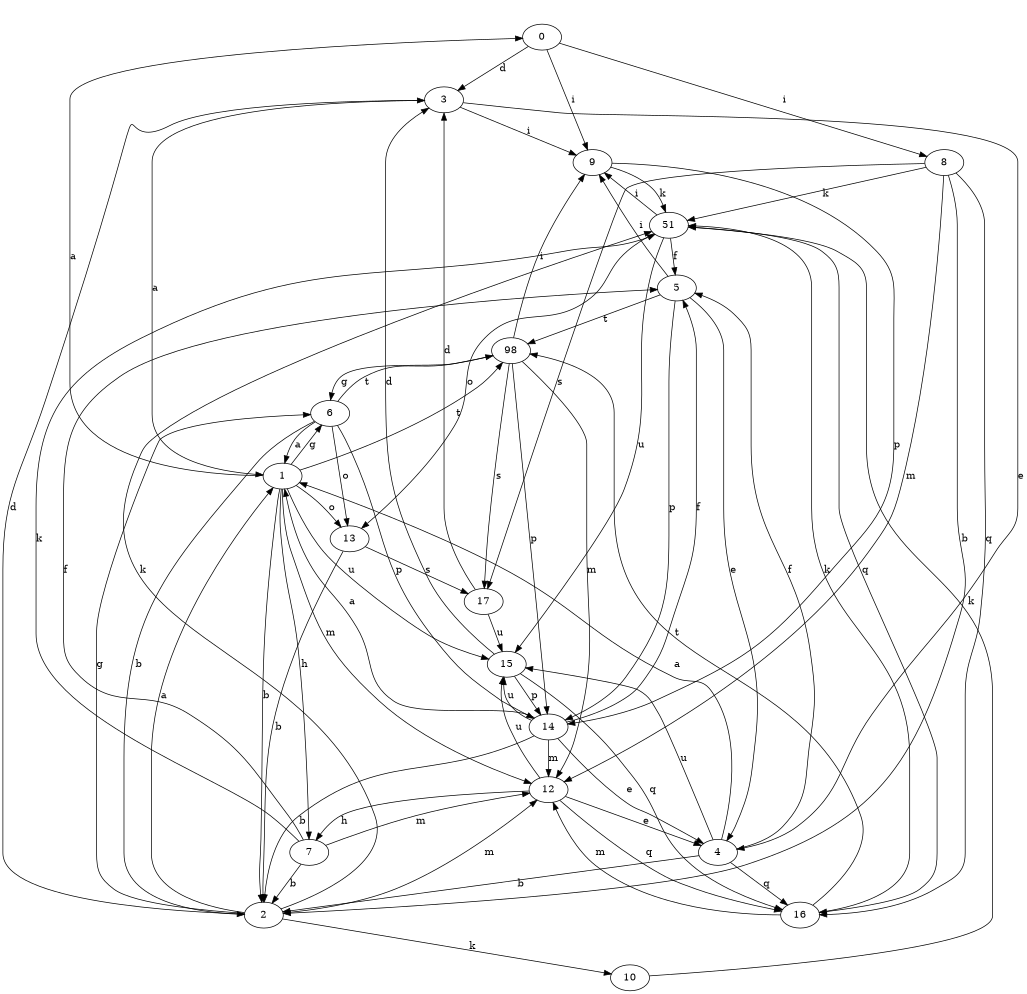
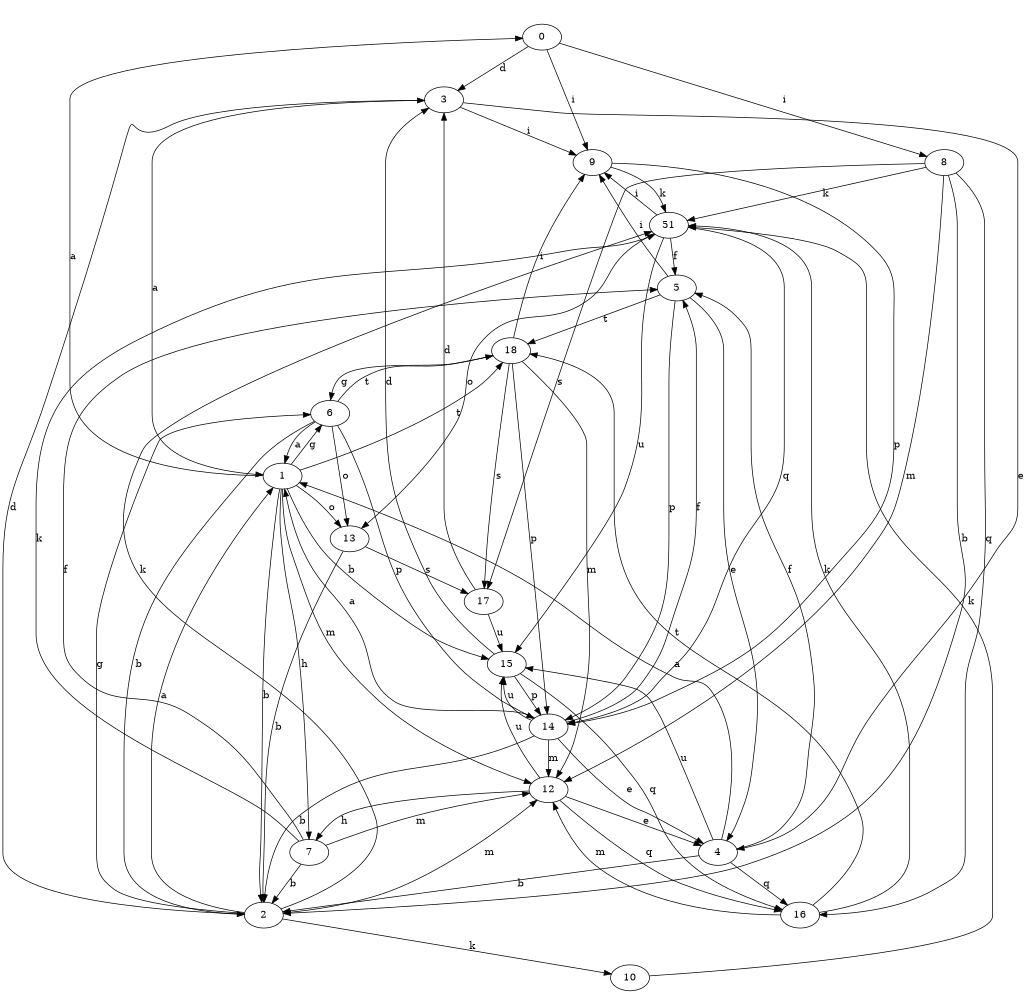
  strict digraph {
    0
    3
    8
    9
    1
    4
    2
    12
    n9 [label=51]
    16
    17
    14
    6
    7
    13
-   18 [label=98]
+   18
    n17 [label=15]
    10
    5
    0 -> 3 [label=d]
    0 -> 8 [label=i]
    0 -> 9 [label=i]
    3 -> 9 [label=i]
    3 -> 1 [label=a]
    3 -> 4 [label=e]
    8 -> 2 [label=b]
    8 -> 12 [label=m]
    8 -> n9 [label=k]
    8 -> 16 [label=q]
    8 -> 17 [label=s]
    9 -> n9 [label=k]
    9 -> 14 [label=p]
    1 -> 0 [label=a]
    1 -> 2 [label=b]
    1 -> 12 [label=m]
    1 -> 6 [label=g]
    1 -> 7 [label=h]
    1 -> 13 [label=o]
    1 -> 18 [label=t]
-   1 -> n17 [label=u]
+   1 -> n17 [label=b]
    4 -> 1 [label=a]
    4 -> 2 [label=b]
    4 -> 16 [label=q]
    4 -> n17 [label=u]
    4 -> 5 [label=f]
    2 -> 3 [label=d]
    2 -> 1 [label=a]
    2 -> 12 [label=m]
    2 -> n9 [label=k]
    2 -> 6 [label=g]
    2 -> 10 [label=k]
    12 -> 4 [label=e]
    12 -> 16 [label=q]
    12 -> 7 [label=h]
    12 -> n17 [label=u]
    n9 -> 9 [label=i]
-   n9 -> 16 [label=q]
+   n9 -> 14 [label=q]
    n9 -> 13 [label=o]
    n9 -> n17 [label=u]
    n9 -> 5 [label=f]
    16 -> 12 [label=m]
    16 -> n9 [label=k]
    16 -> 18 [label=t]
    17 -> 3 [label=d]
    17 -> n17 [label=u]
    14 -> 1 [label=a]
    14 -> 4 [label=e]
    14 -> 2 [label=b]
    14 -> 12 [label=m]
    14 -> n17 [label=u]
    14 -> 5 [label=f]
    6 -> 1 [label=a]
    6 -> 2 [label=b]
    6 -> 14 [label=p]
    6 -> 13 [label=o]
    6 -> 18 [label=t]
    7 -> 2 [label=b]
    7 -> 12 [label=m]
    7 -> n9 [label=k]
    7 -> 5 [label=f]
    13 -> 2 [label=b]
    13 -> 17 [label=s]
    18 -> 9 [label=i]
    18 -> 12 [label=m]
    18 -> 17 [label=s]
    18 -> 14 [label=p]
    18 -> 6 [label=g]
    n17 -> 3 [label=d]
    n17 -> 16 [label=q]
    n17 -> 14 [label=p]
    10 -> n9 [label=k]
    5 -> 9 [label=i]
    5 -> 4 [label=e]
    5 -> 14 [label=p]
    5 -> 18 [label=t]
  }
